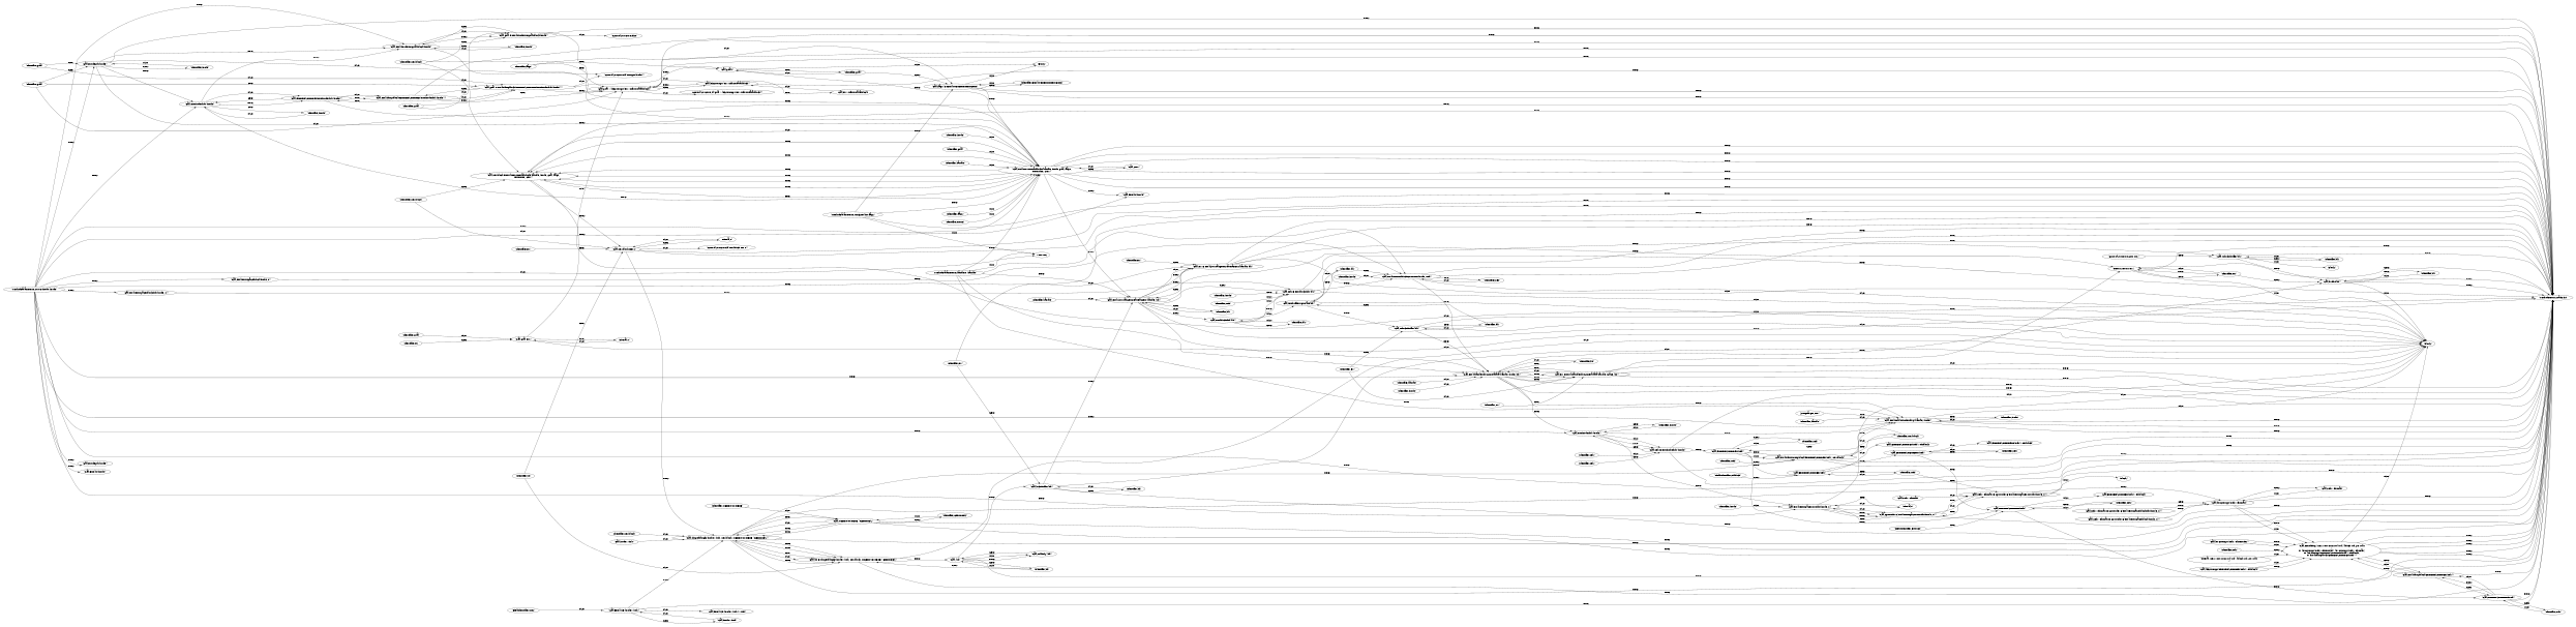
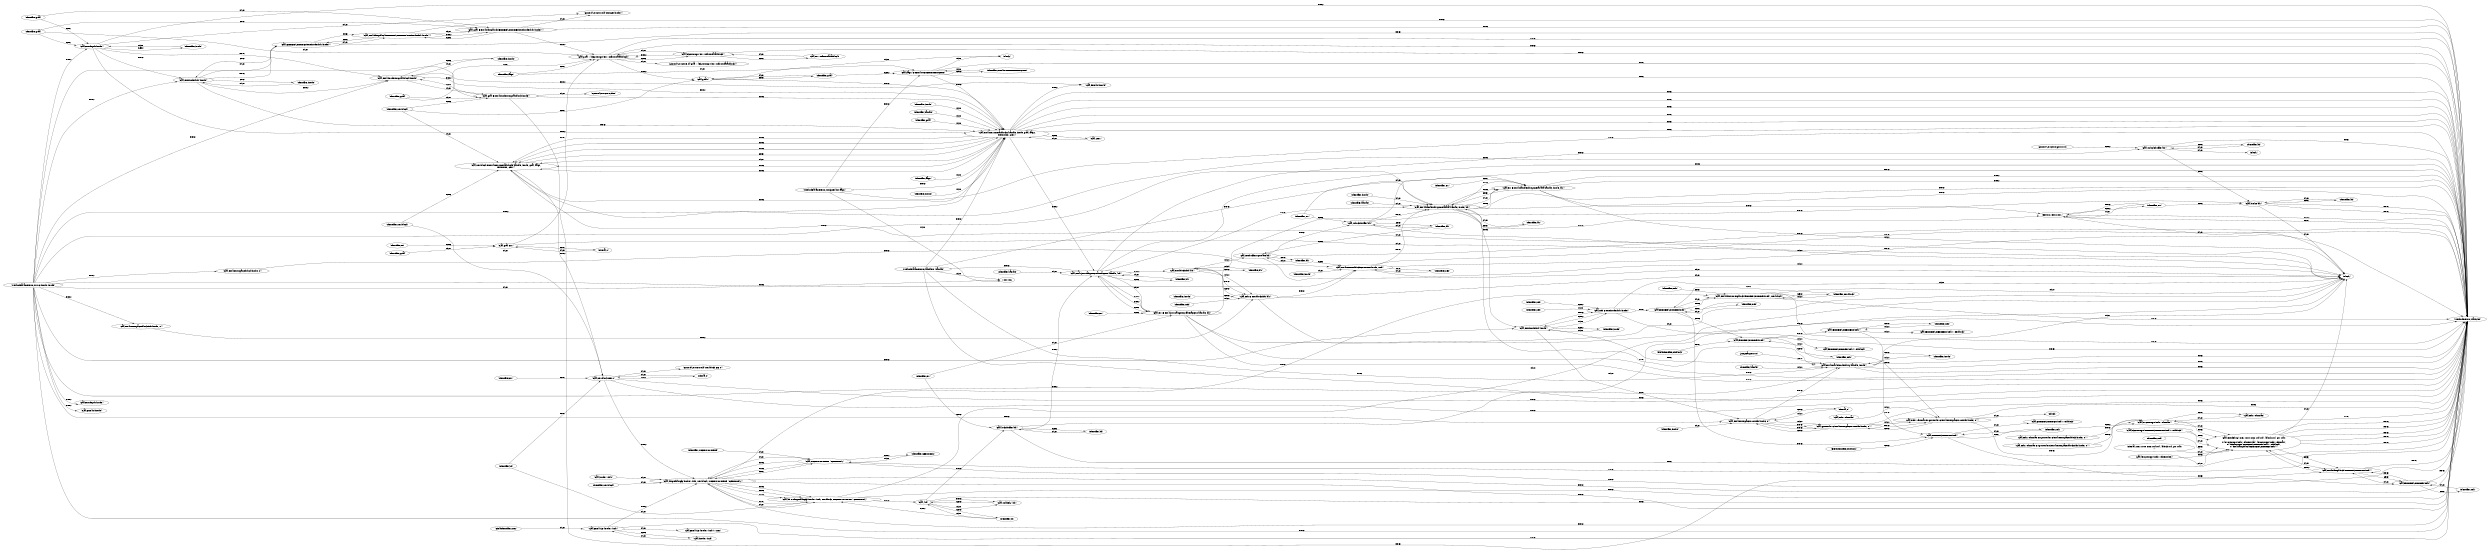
  digraph {
    rankdir=LR
    n1 [label="(Call,ext4_journal_get_create_access(handle, bh))"]
    n2 [label="(Call,err = ext4_journal_get_create_access(handle, bh))"]
    n3 [label="(Call,unlock_buffer(bh))"]
    n4 [label="(Call,ext_block_hdr(bh))"]
    n5 [label="(Call,ext4_handle_dirty_metadata(handle, inode, bh))"]
    n6 [label="(Identifier,bh)"]
    n7 [label="(MethodReturn,static int)"]
    n8 [label="(Block,)"]
    n9 [label="(Return,return err;)"]
    n10 [label="(Call,brelse(bh))"]
    n11 [label="(Identifier,bh)"]
    n12 [label="(Block,)"]
    n13 [label="(Call,neh = ext_block_hdr(bh))"]
    n14 [label="(Call,set_buffer_uptodate(bh))"]
    n15 [label="(Identifier,bh)"]
    n16 [label="(Call,ext4_mark_inode_dirty(handle, inode))"]
    n17 [label="(Call,ext_inode_hdr(inode))"]
-   n18 [label="(Call,err = ext4_handle_dirty_metadata(handle, space, bh))"]
+   n18 [label="(Call,err = ext4_handle_dirty_metadata(handle, inode, bh))"]
    n19 [label="(Identifier,bh)"]
    n20 [label="(Call,ext4_new_meta_blocks(handle, inode, goal, flags,\n\t\t\t\t\tNULL, &err))"]
    n21 [label="(Call,newblock = ext4_new_meta_blocks(handle, inode, goal, flags,\n\t\t\t\t\tNULL, &err))"]
    n22 [label="(Call,&err)"]
    n23 [label="(Call,EXT4_I(inode))"]
    n24 [label="(Call,newblock == 0)"]
    n25 [label="(MethodParameterIn,handle_t *handle)"]
    1000106
    n27 [label="(Identifier,inode)"]
    n28 [label="(Call,ext4_inode_to_goal_block(inode))"]
    n29 [label="(Call,goal = ext4_inode_to_goal_block(inode))"]
    n30 [label="(Identifier,inode)"]
    n31 [label="(ControlStructure,else)"]
    n32 [label="(Call,ext_inode_hdr(inode))"]
    n33 [label="(Call,EXT_FIRST_INDEX(ext_inode_hdr(inode)))"]
    n34 [label="(Identifier,inode)"]
    n35 [label="(Call,ext4_idx_pblock(EXT_FIRST_INDEX(ext_inode_hdr(inode))))"]
    n36 [label="(Call,ext_depth(inode))"]
    n37 [label="(ControlStructure,if (ext_get(inode)))"]
    n38 [label="(Identifier,inode)"]
    n39 [label="(MethodParameterIn,struct inode *inode)"]
    n40 [label="(Call,ext4_extent_block_csum_set(inode, neh))"]
    n41 [label="(Call,ext4_ext_space_root_idx(inode, 0))"]
    n42 [label="(Call,ext_depth(inode))"]
    n43 [label="(Call,EXT4_I(inode))"]
    n44 [label="(Call,ext4_ext_space_block_idx(inode, 0))"]
    n45 [label="(Call,ext4_ext_space_block(inode, 0))"]
    n46 [label="(Identifier,neh)"]
    n47 [label="(Call,neh = ext_inode_hdr(inode))"]
    n48 [label="(Identifier,inode)"]
    n49 [label="(Call,cpu_to_le16(ext4_ext_space_root_idx(inode, 0)))"]
    n50 [label="(Literal,0)"]
    n51 [label="(Call,goal--)"]
    n52 [label="(Identifier,goal)"]
    n53 [label="(Block,)"]
    n54 [label="(Call,flags |= EXT4_MB_HINT_TRY_GOAL)"]
    n55 [label="(Call,goal > le32_to_cpu(es->s_first_data_block))"]
    n56 [label="(Call,le32_to_cpu(es->s_first_data_block))"]
    n57 [label="(ControlStructure,if (goal > le32_to_cpu(es->s_first_data_block)))"]
    n58 [label="(Call,es->s_first_data_block)"]
    n59 [label="(Call,goal = ext4_idx_pblock(EXT_FIRST_INDEX(ext_inode_hdr(inode))))"]
    n60 [label="(Call,goal = 0)"]
    n61 [label="(Literal,0)"]
    n62 [label="(Identifier,EXT4_MB_HINT_TRY_GOAL)"]
    n63 [label="(MethodParameterIn,unsigned int flags)"]
    n64 [label="(Call,lock_buffer(bh))"]
    n65 [label="(Identifier,bh)"]
    n66 [label="(Call,!bh)"]
    n67 [label="(Identifier,bh)"]
    n68 [label="(Call,unlikely(!bh))"]
    n69 [label="(Call,bh = sb_getblk_gfp(inode->i_sb, newblock, __GFP_MOVABLE | GFP_NOFS))"]
    n70 [label="(Call,sb_getblk_gfp(inode->i_sb, newblock, __GFP_MOVABLE | GFP_NOFS))"]
    n71 [label="(Call,__GFP_MOVABLE | GFP_NOFS)"]
    n72 [label="(Call,ext4_idx_store_pblock(EXT_FIRST_INDEX(neh), newblock))"]
    n73 [label="(Identifier,GFP_NOFS)"]
    n74 [label="(Identifier,newblock)"]
    n75 [label="(Call,EXT4_SB(inode->i_sb))"]
    n76 [label="(Call,inode->i_sb)"]
    n77 [label="(Call,EXT4_SB(inode->i_sb)->s_es)"]
    n78 [label="(Literal,0)"]
    n79 [label="(ControlStructure,if (newblock == 0))"]
    n80 [label="(Identifier,err)"]
    n81 [label="(Identifier,bh)"]
    n82 [label="(Call,unlock_buffer(bh))"]
    n83 [label="(Identifier,bh)"]
    n84 [label="(Call,EXT_FIRST_INDEX(neh))"]
    n85 [label="(Call,EXT_FIRST_INDEX(neh))"]
    n86 [label="(Call,EXT_FIRST_INDEX(neh))"]
    n87 [label="(Identifier,neh)"]
    n88 [label="(Call,EXT_FIRST_EXTENT(neh))"]
    n89 [label="(Call,EXT_FIRST_INDEX(neh)->ei_block)"]
    n90 [label="(Identifier,neh)"]
    n91 [label="(Call,EXT_FIRST_INDEX(neh))"]
    n92 [label="(Call,EXT_FIRST_INDEX(neh)->ei_block)"]
    n93 [label="(Identifier,neh)"]
    n94 [label="(Call,EXT_FIRST_EXTENT(neh)->ee_block)"]
    n95 [label="(Identifier,neh)"]
    n96 [label="(Call,neh->eh_max = cpu_to_le16(ext4_ext_space_root_idx(inode, 0)))"]
    n97 [label="(Call,ext4_idx_pblock(EXT_FIRST_INDEX(neh)))"]
    n98 [label="(Identifier,neh)"]
    n99 [label="(Call,le16_to_cpu(neh->eh_max))"]
    n100 [label="(Call,ext_debug(\"new root: num %d(%d), lblock %d, ptr %llu\n\",\n\t\t  le16_to_cpu(neh->eh_entries), le16_to_cpu(neh->eh_max),\n\t\t  le32_to_cpu(EXT_FIRST_INDEX(neh)->ei_block),\n\t\t  ext4_idx_pblock(EXT_FIRST_INDEX(neh))))"]
    n101 [label="(Block,)"]
    n102 [label="(Call,neh->eh_max)"]
    n103 [label="(Identifier,bh)"]
    n104 [label="(Identifier,flags)"]
    n105 [label="(Identifier,goal)"]
    n106 [label="(Identifier,goal)"]
    n107 [label="(ControlStructure,goto out;)"]
    n108 [label="(FieldIdentifier,ei_block)"]
    n109 [label="(Identifier,neh)"]
    n110 [label="(Identifier,neh)"]
    n111 [label="(Identifier,handle)"]
    n112 [label="(Identifier,__GFP_MOVABLE)"]
    n113 [label="(Call,neh->eh_max = cpu_to_le16(ext4_ext_space_block_idx(inode, 0)))"]
    n114 [label="(Identifier,newblock)"]
    n115 [label="(Identifier,NULL)"]
    n116 [label="(Identifier,err)"]
    n117 [label="(Identifier,neh)"]
    n118 [label="(Identifier,err)"]
    n119 [label="(Identifier,inode)"]
    n120 [label="(Identifier,newblock)"]
    n121 [label="(Identifier,inode)"]
    n122 [label="(Identifier,inode)"]
    n123 [label="(Identifier,bh)"]
    n124 [label="(FieldIdentifier,ei_block)"]
    n125 [label="(Call,inode->i_sb)"]
    n126 [label="(Call,le16_to_cpu(neh->eh_entries))"]
    n127 [label="(Identifier,handle)"]
    n128 [label="(JumpTarget,out:)"]
    n129 [label="(Call,le32_to_cpu(EXT_FIRST_INDEX(neh)->ei_block))"]
    n130 [label="(Identifier,inode)"]
    n131 [label="(Identifier,err)"]
    n132 [label="(Identifier,es)"]
    n133 [label="(Identifier,inode)"]
    n134 [label="(Call,neh->eh_max = cpu_to_le16(ext4_ext_space_block(inode, 0)))"]
    n135 [label="(Identifier,neh)"]
    n136 [label="(Identifier,err)"]
    n137 [label="(Call,neh->eh_max)"]
    n138 [label="(Identifier,handle)"]
    n139 [label="(Identifier,neh)"]
    n140 [label="(Identifier,goal)"]
    n141 [label="(Identifier,goal)"]
    n142 [label="(Identifier,newblock)"]
    n143 [label="(FieldIdentifier,s_es)"]
    n144 [label="(Identifier,goal)"]
    n145 [label="(Literal,\"new root: num %d(%d), lblock %d, ptr %llu\n\")"]
    n146 [label="(Identifier,err)"]
    n147 [label="(Identifier,flags)"]
    n148 [label="(Identifier,handle)"]
    n1 -> n2 [label="AST: "]
    n1 -> n2 [label="DDG: "]
    n1 -> n2 [label="DDG: "]
    n1 -> n3 [label="DDG: "]
    n1 -> n4 [label="DDG: "]
    n1 -> n5 [label="DDG: "]
    n1 -> n6 [label="CFG: "]
    n1 -> n7 [label="DDG: "]
    n2 -> n1 [label="CFG: "]
    n2 -> n7 [label="DDG: "]
    n2 -> n7 [label="DDG: "]
    n2 -> n8 [label="AST: "]
    n2 -> n9 [label="DDG: "]
    n3 -> n7 [label="DDG: "]
    n3 -> n10 [label="DDG: "]
    n3 -> n11 [label="CFG: "]
    n3 -> n12 [label="AST: "]
    n4 -> n13 [label="AST: "]
    n4 -> n13 [label="DDG: "]
    n4 -> n14 [label="AST: "]
    n4 -> n15 [label="CFG: "]
    n5 -> n7 [label="DDG: "]
    n5 -> n7 [label="DDG: "]
    n5 -> n10 [label="DDG: "]
    n5 -> n16 [label="DDG: "]
    n5 -> n17 [label="DDG: "]
    n5 -> n18 [label="AST: "]
    n5 -> n18 [label="DDG: "]
    n5 -> n18 [label="DDG: "]
    n5 -> n18 [label="DDG: "]
    n5 -> n19 [label="CFG: "]
    n6 -> n1 [label="AST: "]
    n7 -> n9 [label="CFG: "]
    n9 -> n7 [label="DDG: "]
    n9 -> n8 [label="AST: "]
    n9 -> n80 [label="CFG: "]
    n10 -> n7 [label="DDG: "]
    n10 -> n7 [label="DDG: "]
    n10 -> n8 [label="AST: "]
    n10 -> n81 [label="CFG: "]
    n11 -> n3 [label="AST: "]
-   n13 -> n1 [label="CFG: "]
+   n13 -> n4 [label="CFG: "]
    n13 -> n7 [label="DDG: "]
    n13 -> n8 [label="AST: "]
    n13 -> n40 [label="DDG: "]
    n14 -> n7 [label="DDG: "]
    n14 -> n8 [label="AST: "]
    n14 -> n82 [label="DDG: "]
    n14 -> n83 [label="CFG: "]
    n15 -> n4 [label="AST: "]
    n16 -> n7 [label="DDG: "]
    n16 -> n7 [label="DDG: "]
    n16 -> n7 [label="DDG: "]
    n16 -> n8 [label="AST: "]
    n16 -> n27 [label="CFG: "]
    n17 -> n16 [label="DDG: "]
    n17 -> n41 [label="DDG: "]
    n17 -> n47 [label="AST: "]
    n17 -> n47 [label="DDG: "]
    n17 -> n48 [label="CFG: "]
    n18 -> n5 [label="CFG: "]
    n18 -> n7 [label="DDG: "]
    n18 -> n7 [label="DDG: "]
    n18 -> n8 [label="AST: "]
    n18 -> n9 [label="DDG: "]
    n19 -> n5 [label="AST: "]
    n20 -> n1 [label="DDG: "]
    n20 -> n7 [label="DDG: "]
    n20 -> n7 [label="DDG: "]
    n20 -> n7 [label="DDG: "]
    n20 -> n7 [label="DDG: "]
    n20 -> n7 [label="DDG: "]
    n20 -> n7 [label="DDG: "]
    n20 -> n21 [label="AST: "]
    n20 -> n21 [label="DDG: "]
    n20 -> n21 [label="DDG: "]
    n20 -> n21 [label="DDG: "]
    n20 -> n21 [label="DDG: "]
    n20 -> n21 [label="DDG: "]
    n20 -> n21 [label="DDG: "]
    n20 -> n22 [label="CFG: "]
    n20 -> n23 [label="DDG: "]
    n21 -> n7 [label="DDG: "]
    n21 -> n8 [label="AST: "]
    n21 -> n20 [label="CFG: "]
    n21 -> n24 [label="DDG: "]
    n22 -> n20 [label="AST: "]
    n24 -> n7 [label="DDG: "]
    n24 -> n7 [label="DDG: "]
    n24 -> n70 [label="DDG: "]
    n24 -> n78 [label="CFG: "]
    n24 -> n79 [label="AST: "]
    n25 -> n1 [label="DDG: "]
    n25 -> n5 [label="DDG: "]
    n25 -> n7 [label="DDG: "]
    n25 -> n16 [label="DDG: "]
    n25 -> n20 [label="DDG: "]
    n25 -> 1000106 [label="AST: "]
    n27 -> n16 [label="AST: "]
    n28 -> n20 [label="DDG: "]
    n28 -> n29 [label="AST: "]
    n28 -> n29 [label="DDG: "]
    n28 -> n30 [label="CFG: "]
-   n29 -> n7 [label="DDG: "]
+   n29 -> n97 [label="DDG: "]
    n29 -> n20 [label="DDG: "]
    n29 -> n28 [label="CFG: "]
    n29 -> n31 [label="AST: "]
    n30 -> n28 [label="AST: "]
    n32 -> n20 [label="DDG: "]
    n32 -> n28 [label="DDG: "]
    n32 -> n33 [label="AST: "]
    n32 -> n33 [label="DDG: "]
    n32 -> n34 [label="CFG: "]
    n33 -> n7 [label="DDG: "]
    n33 -> n32 [label="CFG: "]
    n33 -> n35 [label="AST: "]
    n33 -> n35 [label="DDG: "]
    n34 -> n32 [label="AST: "]
    n35 -> n7 [label="DDG: "]
    n35 -> n33 [label="CFG: "]
    n35 -> n59 [label="AST: "]
    n35 -> n59 [label="DDG: "]
    n36 -> n7 [label="DDG: "]
    n36 -> n20 [label="DDG: "]
    n36 -> n28 [label="DDG: "]
    n36 -> n32 [label="DDG: "]
    n36 -> n37 [label="AST: "]
    n36 -> n38 [label="CFG: "]
    n38 -> n36 [label="AST: "]
    n39 -> n5 [label="DDG: "]
    n39 -> n7 [label="DDG: "]
    n39 -> n16 [label="DDG: "]
    n39 -> n17 [label="DDG: "]
    n39 -> n20 [label="DDG: "]
    n39 -> n23 [label="DDG: "]
    n39 -> 1000106 [label="AST: "]
    n39 -> n28 [label="DDG: "]
    n39 -> n32 [label="DDG: "]
    n39 -> n36 [label="DDG: "]
    n39 -> n40 [label="DDG: "]
    n39 -> n41 [label="DDG: "]
    n39 -> n42 [label="DDG: "]
    n39 -> n43 [label="DDG: "]
    n39 -> n44 [label="DDG: "]
    n39 -> n45 [label="DDG: "]
    n40 -> n5 [label="DDG: "]
    n40 -> n7 [label="DDG: "]
    n40 -> n7 [label="DDG: "]
    n40 -> n8 [label="AST: "]
    n40 -> n46 [label="CFG: "]
    n41 -> n16 [label="DDG: "]
    n41 -> n49 [label="AST: "]
    n41 -> n49 [label="DDG: "]
    n41 -> n49 [label="DDG: "]
    n41 -> n50 [label="CFG: "]
    n44 -> n13 [label="DDG: "]
    n45 -> n40 [label="DDG: "]
    n46 -> n40 [label="AST: "]
    n47 -> n7 [label="DDG: "]
    n47 -> n8 [label="AST: "]
    n47 -> n17 [label="CFG: "]
    n47 -> n84 [label="DDG: "]
    n48 -> n17 [label="AST: "]
    n49 -> n7 [label="DDG: "]
    n49 -> n41 [label="CFG: "]
    n49 -> n96 [label="AST: "]
    n49 -> n96 [label="DDG: "]
    n50 -> n41 [label="AST: "]
    n51 -> n20 [label="DDG: "]
    n51 -> n52 [label="CFG: "]
    n51 -> n53 [label="AST: "]
    n52 -> n51 [label="AST: "]
    n52 -> n54 [label="CFG: "]
    n54 -> n7 [label="DDG: "]
    n54 -> n7 [label="DDG: "]
    n54 -> n20 [label="DDG: "]
    n54 -> n53 [label="AST: "]
    n54 -> n62 [label="CFG: "]
    n55 -> n7 [label="DDG: "]
    n55 -> n7 [label="DDG: "]
    n55 -> n51 [label="DDG: "]
    n55 -> n56 [label="CFG: "]
    n55 -> n57 [label="AST: "]
    n56 -> n7 [label="DDG: "]
    n56 -> n55 [label="AST: "]
    n56 -> n55 [label="DDG: "]
    n56 -> n58 [label="CFG: "]
    n58 -> n56 [label="AST: "]
    n59 -> n7 [label="DDG: "]
    n59 -> n35 [label="CFG: "]
    n59 -> n37 [label="AST: "]
    n59 -> n55 [label="DDG: "]
    n60 -> n8 [label="AST: "]
    n60 -> n55 [label="CFG: "]
    n60 -> n61 [label="CFG: "]
    n61 -> n60 [label="AST: "]
    n62 -> n54 [label="AST: "]
    n63 -> n7 [label="DDG: "]
    n63 -> n20 [label="DDG: "]
    n63 -> 1000106 [label="AST: "]
    n63 -> n54 [label="DDG: "]
    n64 -> n1 [label="DDG: "]
    n64 -> n7 [label="DDG: "]
    n64 -> n8 [label="AST: "]
    n64 -> n65 [label="CFG: "]
    n65 -> n64 [label="AST: "]
    n66 -> n7 [label="DDG: "]
    n66 -> n64 [label="DDG: "]
    n66 -> n67 [label="CFG: "]
    n66 -> n68 [label="AST: "]
    n66 -> n68 [label="DDG: "]
    n67 -> n66 [label="AST: "]
    n67 -> n69 [label="CFG: "]
    n68 -> n66 [label="CFG: "]
    n69 -> n7 [label="DDG: "]
    n69 -> n8 [label="AST: "]
    n69 -> n66 [label="DDG: "]
    n69 -> n70 [label="CFG: "]
    n70 -> n7 [label="DDG: "]
    n70 -> n7 [label="DDG: "]
    n70 -> n7 [label="DDG: "]
    n70 -> n69 [label="AST: "]
    n70 -> n69 [label="DDG: "]
    n70 -> n69 [label="DDG: "]
    n70 -> n69 [label="DDG: "]
    n70 -> n71 [label="CFG: "]
    n70 -> n72 [label="DDG: "]
    n71 -> n7 [label="DDG: "]
    n71 -> n7 [label="DDG: "]
    n71 -> n70 [label="AST: "]
    n71 -> n70 [label="DDG: "]
    n71 -> n70 [label="DDG: "]
    n71 -> n73 [label="CFG: "]
    n72 -> n7 [label="DDG: "]
    n72 -> n7 [label="DDG: "]
    n72 -> n8 [label="AST: "]
    n72 -> n74 [label="CFG: "]
    n73 -> n71 [label="AST: "]
    n74 -> n72 [label="AST: "]
    n74 -> n84 [label="CFG: "]
    n75 -> n7 [label="DDG: "]
    n75 -> n70 [label="DDG: "]
    n75 -> n76 [label="CFG: "]
    n75 -> n77 [label="AST: "]
    n76 -> n75 [label="AST: "]
    n78 -> n24 [label="AST: "]
    n80 -> n9 [label="AST: "]
    n80 -> n9 [label="DDG: "]
    n80 -> n10 [label="CFG: "]
    n81 -> n10 [label="AST: "]
    n82 -> n5 [label="DDG: "]
    n82 -> n7 [label="DDG: "]
    n82 -> n8 [label="AST: "]
    n82 -> n103 [label="CFG: "]
    n83 -> n14 [label="AST: "]
    n83 -> n40 [label="CFG: "]
    n84 -> n72 [label="AST: "]
    n84 -> n72 [label="DDG: "]
    n84 -> n85 [label="DDG: "]
    n84 -> n86 [label="DDG: "]
    n84 -> n87 [label="CFG: "]
    n85 -> n88 [label="DDG: "]
    n85 -> n89 [label="AST: "]
    n85 -> n90 [label="CFG: "]
    n86 -> n91 [label="DDG: "]
    n86 -> n92 [label="AST: "]
    n86 -> n93 [label="CFG: "]
    n87 -> n84 [label="AST: "]
    n88 -> n86 [label="DDG: "]
    n88 -> n94 [label="AST: "]
    n88 -> n95 [label="CFG: "]
    n90 -> n85 [label="AST: "]
    n90 -> n96 [label="CFG: "]
    n91 -> n7 [label="DDG: "]
    n91 -> n97 [label="AST: "]
    n91 -> n97 [label="DDG: "]
    n91 -> n98 [label="CFG: "]
    n93 -> n86 [label="AST: "]
    n93 -> n99 [label="CFG: "]
    n95 -> n88 [label="AST: "]
    n96 -> n7 [label="DDG: "]
    n96 -> n49 [label="CFG: "]
    n96 -> n99 [label="DDG: "]
    n96 -> n101 [label="AST: "]
    n97 -> n7 [label="DDG: "]
    n97 -> n91 [label="CFG: "]
    n97 -> n100 [label="AST: "]
    n97 -> n100 [label="DDG: "]
    n98 -> n91 [label="AST: "]
    n99 -> n7 [label="DDG: "]
    n99 -> n100 [label="AST: "]
    n99 -> n100 [label="DDG: "]
    n99 -> n102 [label="CFG: "]
    n100 -> n7 [label="DDG: "]
    n100 -> n7 [label="DDG: "]
    n100 -> n7 [label="DDG: "]
    n100 -> n7 [label="DDG: "]
    n100 -> n7 [label="DDG: "]
    n100 -> n8 [label="AST: "]
    n100 -> n97 [label="CFG: "]
    n102 -> n99 [label="AST: "]
    n103 -> n14 [label="CFG: "]
    n103 -> n82 [label="AST: "]
    n104 -> n20 [label="AST: "]
    n105 -> n36 [label="CFG: "]
    n105 -> n59 [label="AST: "]
    n106 -> n29 [label="AST: "]
    n106 -> n55 [label="CFG: "]
    n107 -> n3 [label="CFG: "]
    n108 -> n86 [label="CFG: "]
    n109 -> n72 [label="CFG: "]
    n110 -> n47 [label="CFG: "]
    n111 -> n16 [label="AST: "]
    n112 -> n71 [label="AST: "]
    n113 -> n99 [label="DDG: "]
    n114 -> n70 [label="AST: "]
    n115 -> n20 [label="AST: "]
    n116 -> n18 [label="CFG: "]
    n117 -> n13 [label="AST: "]
    n118 -> n2 [label="AST: "]
    n118 -> n64 [label="CFG: "]
    n119 -> n41 [label="AST: "]
    n120 -> n21 [label="AST: "]
    n120 -> n29 [label="CFG: "]
    n120 -> n51 [label="CFG: "]
    n121 -> n20 [label="AST: "]
    n122 -> n5 [label="AST: "]
    n123 -> n24 [label="CFG: "]
    n123 -> n69 [label="AST: "]
    n124 -> n85 [label="CFG: "]
    n125 -> n70 [label="AST: "]
    n126 -> n100 [label="AST: "]
    n126 -> n100 [label="DDG: "]
    n127 -> n1 [label="AST: "]
    n128 -> n16 [label="CFG: "]
    n129 -> n100 [label="AST: "]
    n129 -> n100 [label="DDG: "]
    n130 -> n40 [label="AST: "]
    n131 -> n24 [label="CFG: "]
    n132 -> n60 [label="CFG: "]
    n133 -> n13 [label="CFG: "]
    n134 -> n99 [label="DDG: "]
    n135 -> n100 [label="CFG: "]
    n136 -> n2 [label="CFG: "]
    n137 -> n96 [label="AST: "]
    n138 -> n20 [label="AST: "]
    n139 -> n47 [label="AST: "]
    n140 -> n20 [label="AST: "]
    n141 -> n60 [label="AST: "]
    n142 -> n21 [label="CFG: "]
    n142 -> n24 [label="AST: "]
    n143 -> n75 [label="AST: "]
    n144 -> n36 [label="CFG: "]
    n144 -> n55 [label="AST: "]
    n144 -> n59 [label="CFG: "]
    n145 -> n100 [label="AST: "]
    n146 -> n18 [label="AST: "]
    n146 -> n82 [label="CFG: "]
    n147 -> n54 [label="AST: "]
    n147 -> n55 [label="CFG: "]
    n148 -> n5 [label="AST: "]
  }
